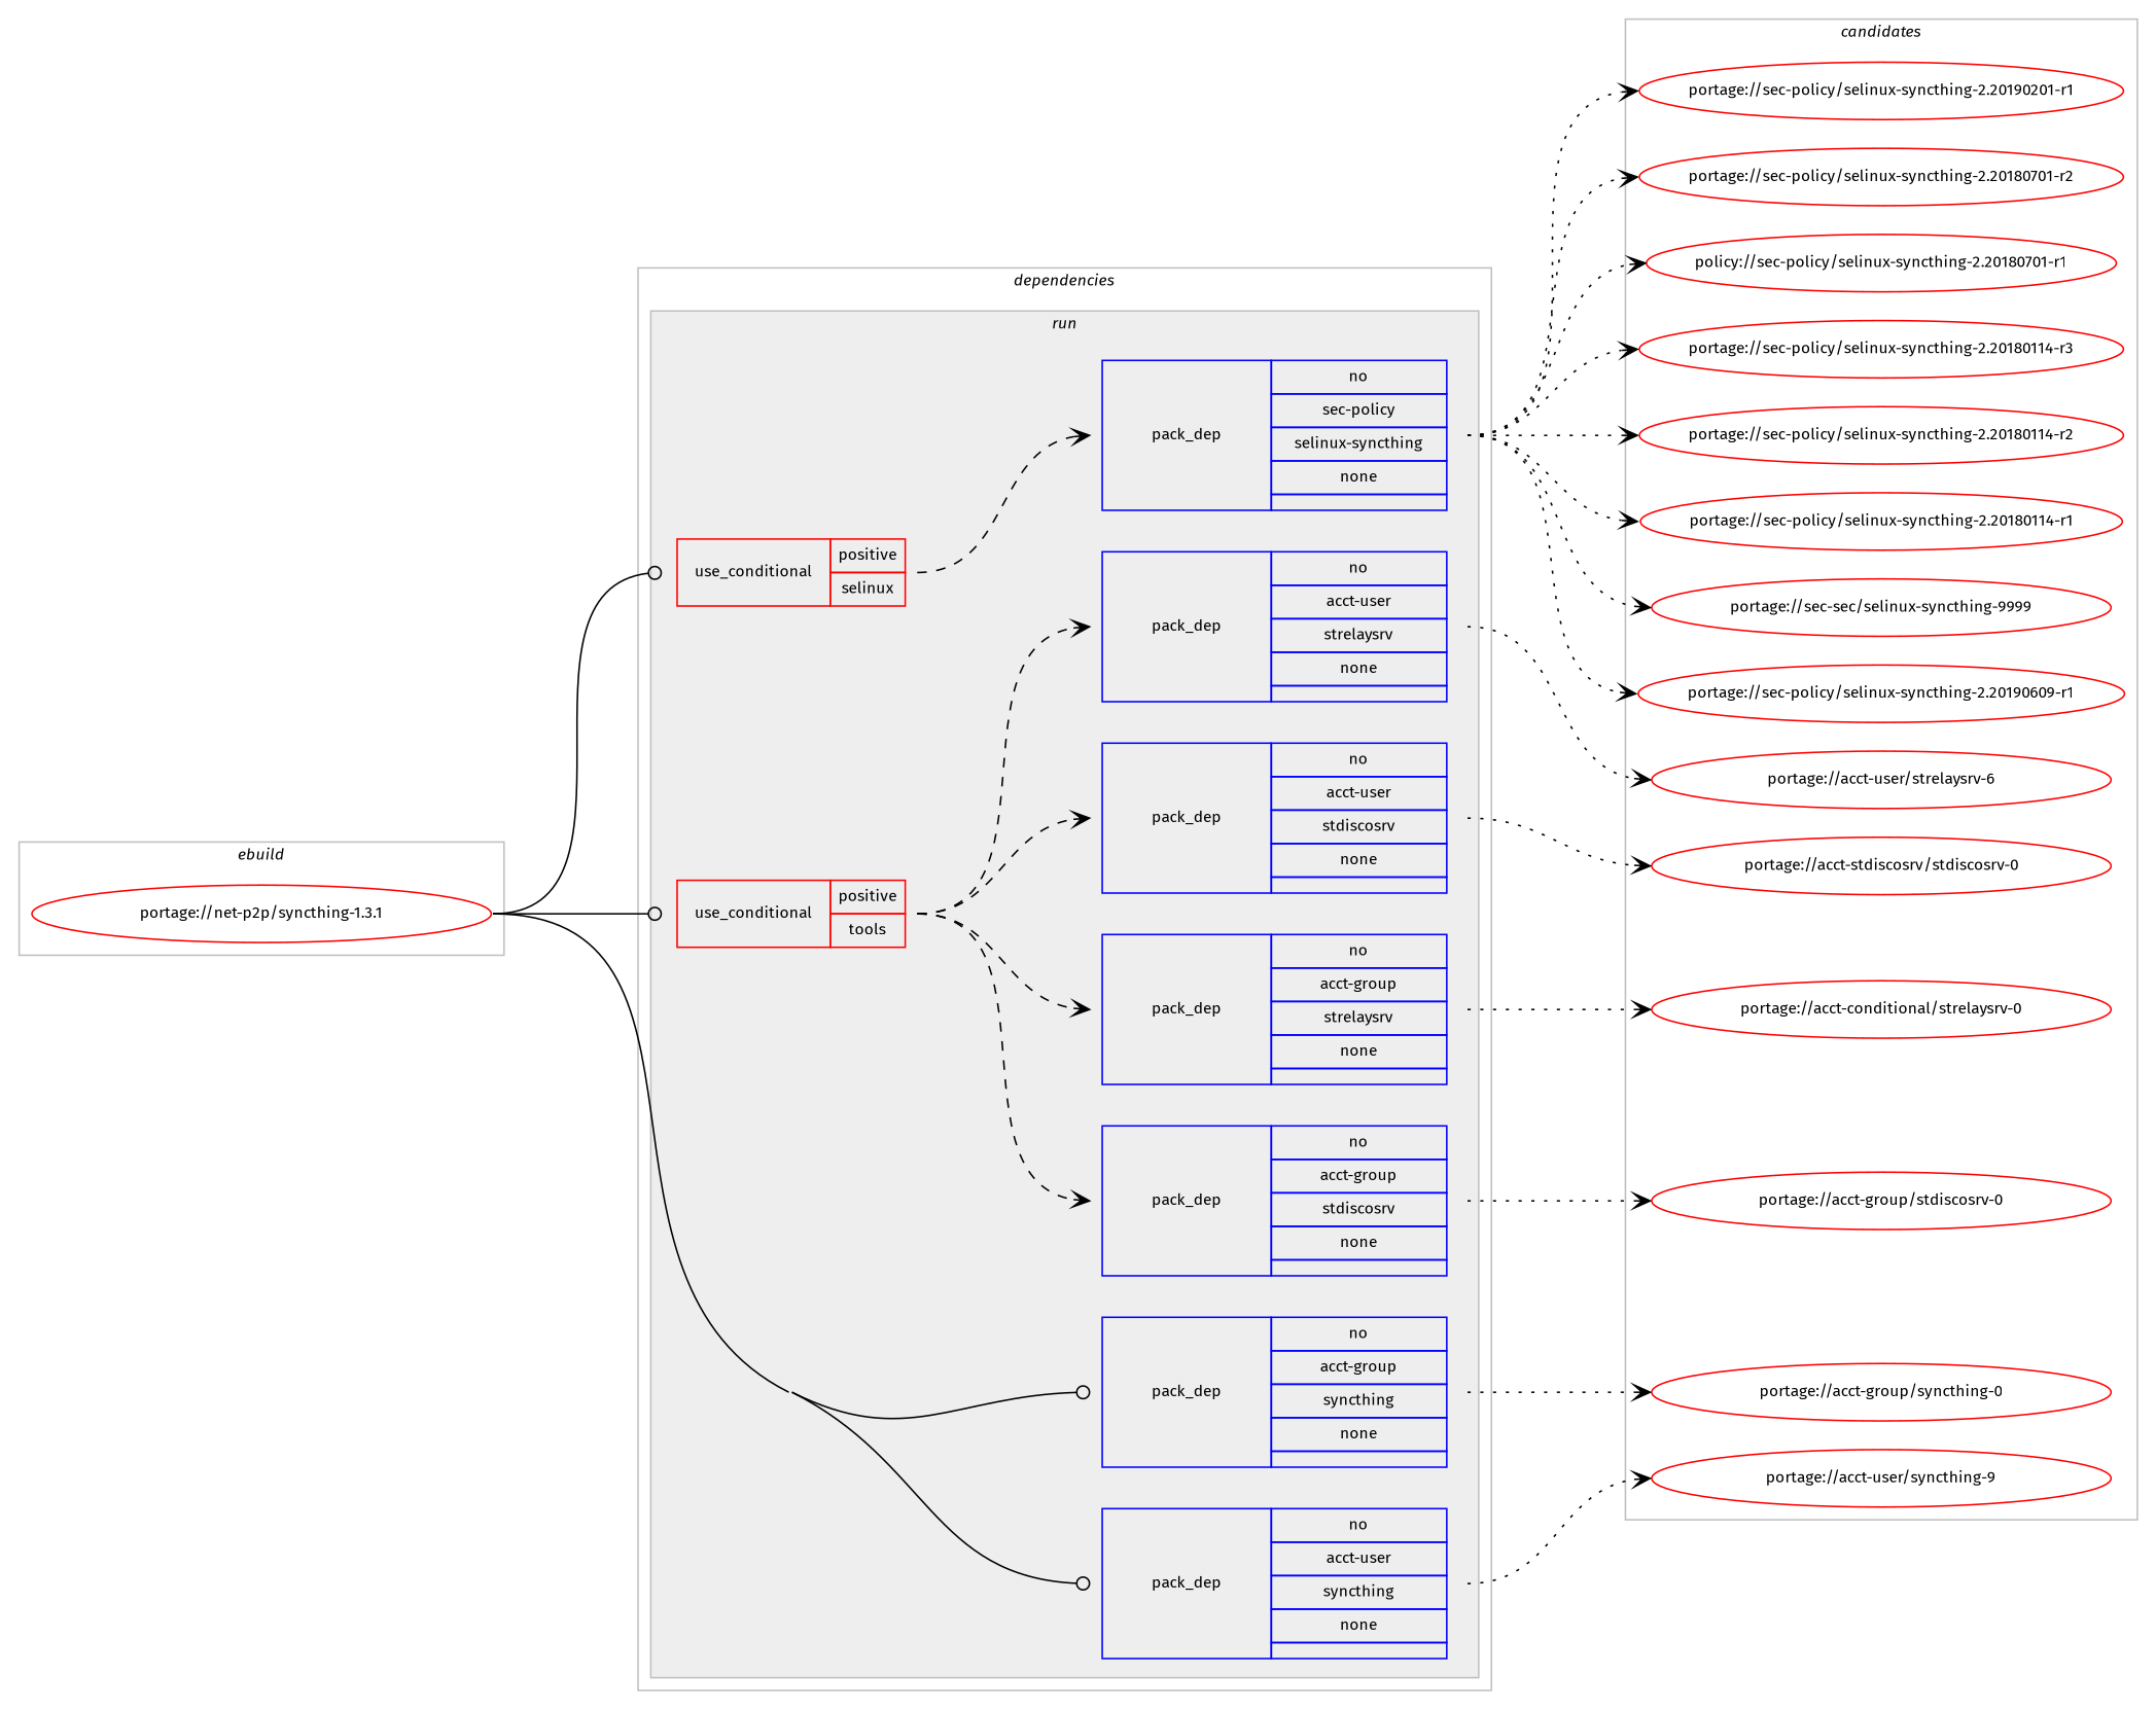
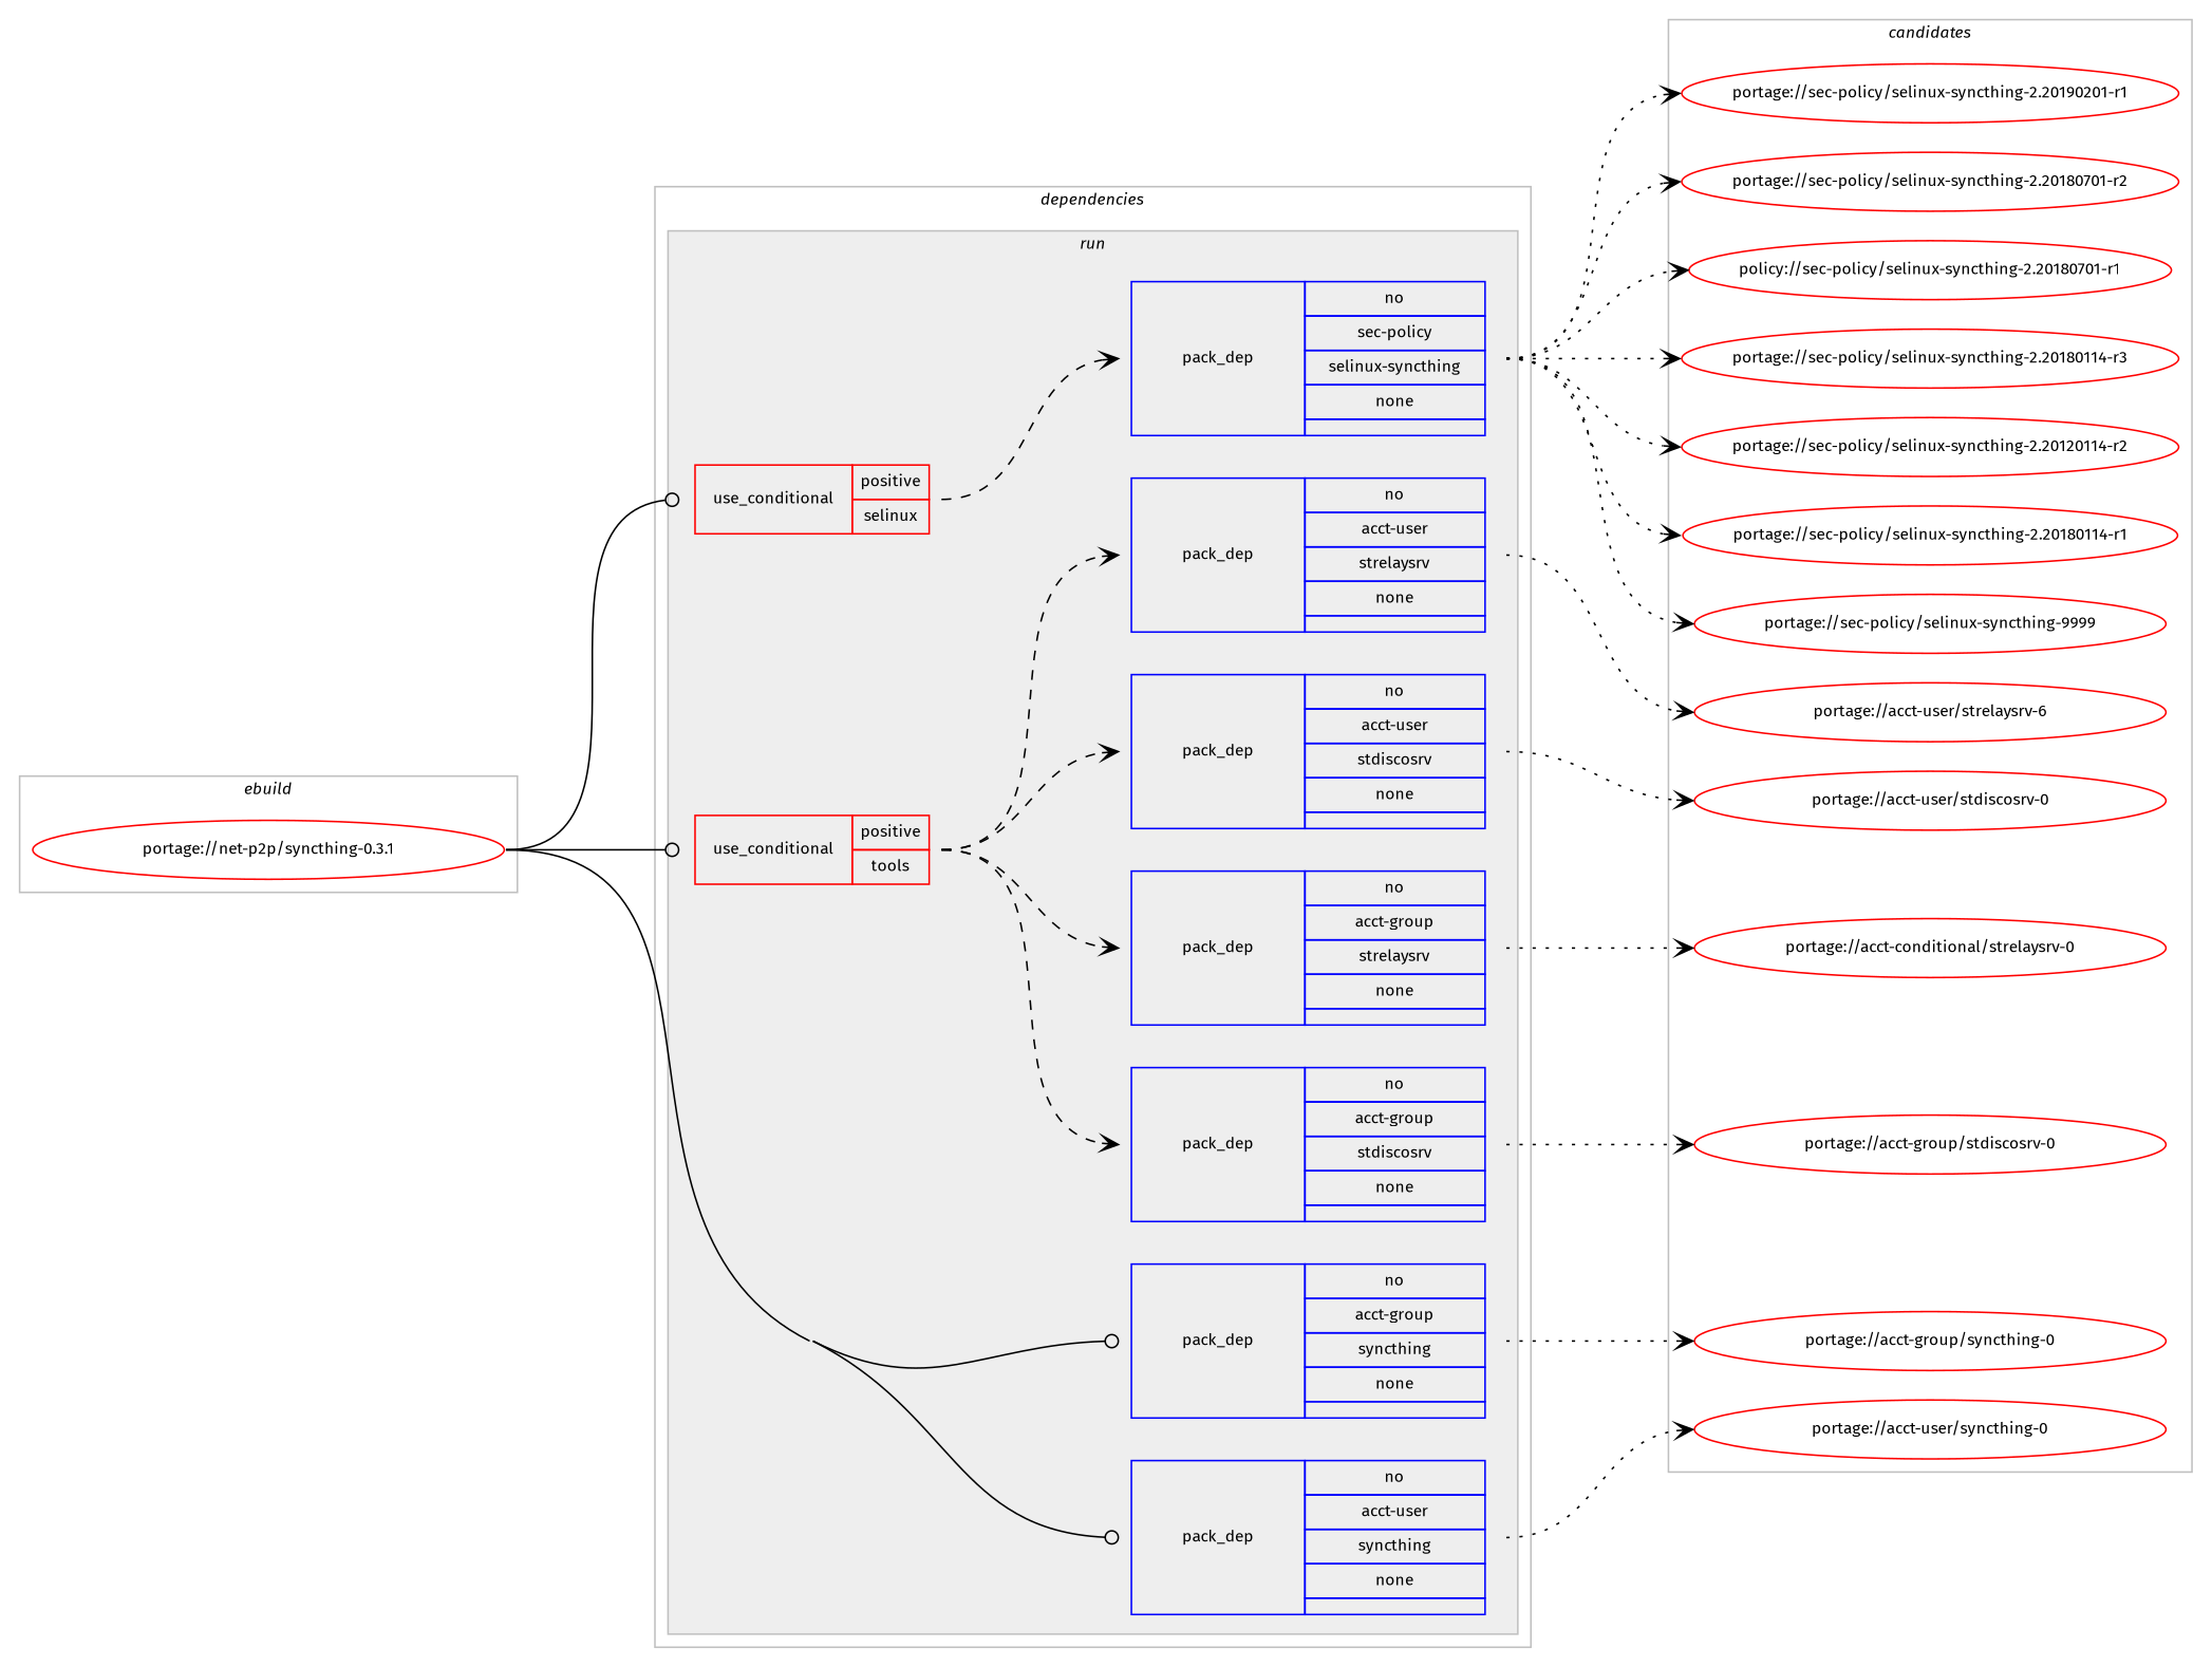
  digraph {
    compound=true
    concentrate=true
    fontname="Fira Sans"
    fontsize=10
    newrank=true
    rankdir=LR
    ranksep=1.5
    node [color=red fontname="Fira Sans" fontsize=10]
    edge [arrowhead=vee fontname="Fira Sans" headport=w style=dotted tailport=e weight=100]
-   n1 [label="portage://net-p2p/syncthing-1.3.1" width=4]
+   n1 [label="portage://net-p2p/syncthing-0.3.1" width=4]
    n2 [color=blue label=<<TABLE BORDER="0" CELLBORDER="1" CELLSPACING="0" CELLPADDING="4" WIDTH="220"><TR><TD ROWSPAN="6" CELLPADDING="30">pack_dep</TD></TR><TR><TD WIDTH="110">no</TD></TR><TR><TD>sec-policy</TD></TR><TR><TD>selinux-syncthing</TD></TR><TR><TD>none</TD></TR><TR><TD></TD></TR></TABLE>> shape=none]
    n3 [label=<<TABLE BORDER="0" CELLBORDER="1" CELLSPACING="0" CELLPADDING="4"><TR><TD ROWSPAN="3" CELLPADDING="10">use_conditional</TD></TR><TR><TD>positive</TD></TR><TR><TD>selinux</TD></TR></TABLE>> shape=none]
    n4 [color=blue label=<<TABLE BORDER="0" CELLBORDER="1" CELLSPACING="0" CELLPADDING="4" WIDTH="220"><TR><TD ROWSPAN="6" CELLPADDING="30">pack_dep</TD></TR><TR><TD WIDTH="110">no</TD></TR><TR><TD>acct-group</TD></TR><TR><TD>stdiscosrv</TD></TR><TR><TD>none</TD></TR><TR><TD></TD></TR></TABLE>> shape=none]
    n5 [color=blue label=<<TABLE BORDER="0" CELLBORDER="1" CELLSPACING="0" CELLPADDING="4" WIDTH="220"><TR><TD ROWSPAN="6" CELLPADDING="30">pack_dep</TD></TR><TR><TD WIDTH="110">no</TD></TR><TR><TD>acct-group</TD></TR><TR><TD>strelaysrv</TD></TR><TR><TD>none</TD></TR><TR><TD></TD></TR></TABLE>> shape=none]
    n6 [color=blue label=<<TABLE BORDER="0" CELLBORDER="1" CELLSPACING="0" CELLPADDING="4" WIDTH="220"><TR><TD ROWSPAN="6" CELLPADDING="30">pack_dep</TD></TR><TR><TD WIDTH="110">no</TD></TR><TR><TD>acct-user</TD></TR><TR><TD>stdiscosrv</TD></TR><TR><TD>none</TD></TR><TR><TD></TD></TR></TABLE>> shape=none]
    n7 [color=blue label=<<TABLE BORDER="0" CELLBORDER="1" CELLSPACING="0" CELLPADDING="4" WIDTH="220"><TR><TD ROWSPAN="6" CELLPADDING="30">pack_dep</TD></TR><TR><TD WIDTH="110">no</TD></TR><TR><TD>acct-user</TD></TR><TR><TD>strelaysrv</TD></TR><TR><TD>none</TD></TR><TR><TD></TD></TR></TABLE>> shape=none]
    n8 [label=<<TABLE BORDER="0" CELLBORDER="1" CELLSPACING="0" CELLPADDING="4"><TR><TD ROWSPAN="3" CELLPADDING="10">use_conditional</TD></TR><TR><TD>positive</TD></TR><TR><TD>tools</TD></TR></TABLE>> shape=none]
    n9 [color=blue label=<<TABLE BORDER="0" CELLBORDER="1" CELLSPACING="0" CELLPADDING="4" WIDTH="220"><TR><TD ROWSPAN="6" CELLPADDING="30">pack_dep</TD></TR><TR><TD WIDTH="110">no</TD></TR><TR><TD>acct-group</TD></TR><TR><TD>syncthing</TD></TR><TR><TD>none</TD></TR><TR><TD></TD></TR></TABLE>> shape=none]
    n10 [color=blue label=<<TABLE BORDER="0" CELLBORDER="1" CELLSPACING="0" CELLPADDING="4" WIDTH="220"><TR><TD ROWSPAN="6" CELLPADDING="30">pack_dep</TD></TR><TR><TD WIDTH="110">no</TD></TR><TR><TD>acct-user</TD></TR><TR><TD>syncthing</TD></TR><TR><TD>none</TD></TR><TR><TD></TD></TR></TABLE>> shape=none]
-   n11 [label="portage://sec-sec/selinux-syncthing-9999" width=4]
-   n12 [label="portage://sec-policy/selinux-syncthing-2.20190609-r1" width=4]
+   n11 [label="portage://sec-policy/selinux-syncthing-9999" width=4]
    n13 [label="portage://sec-policy/selinux-syncthing-2.20190201-r1" width=4]
    n14 [label="portage://sec-policy/selinux-syncthing-2.20180701-r2" width=4]
    n15 [label="policy://sec-policy/selinux-syncthing-2.20180701-r1" width=4]
    n16 [label="portage://sec-policy/selinux-syncthing-2.20180114-r3" width=4]
-   n17 [label="portage://sec-policy/selinux-syncthing-2.20180114-r2" width=4]
+   n17 [label="portage://sec-policy/selinux-syncthing-2.20120114-r2" width=4]
    n18 [label="portage://sec-policy/selinux-syncthing-2.20180114-r1" width=4]
    n19 [label="portage://acct-group/stdiscosrv-0" width=4]
    n20 [label="portage://acct-conditional/strelaysrv-0" width=4]
-   n21 [label="portage://acct-stdiscosrv/stdiscosrv-0" width=4]
+   n21 [label="portage://acct-user/stdiscosrv-0" width=4]
    n22 [label="portage://acct-user/strelaysrv-6" width=4]
    n23 [label="portage://acct-group/syncthing-0" width=4]
-   n24 [label="portage://acct-user/syncthing-9" width=4]
+   n24 [label="portage://acct-user/syncthing-0" width=4]
    subgraph cluster_1 {
      color=gray
      label=<<i>ebuild</i>>
      rank=same
      n1
    }
    subgraph cluster_2 {
      color=gray
      label=<<i>dependencies</i>>
      subgraph cluster_3 {
        color=gray
        fillcolor="#eeeeee"
        label=<<i>compile</i>>
        style=filled
      }
      subgraph cluster_4 {
        color=gray
        fillcolor="#eeeeee"
        label=<<i>compile and run</i>>
        style=filled
      }
      subgraph cluster_5 {
        color=gray
        fillcolor="#eeeeee"
        label=<<i>run</i>>
        style=filled
        subgraph sub_6 {
          color=gray
          fillcolor="#eeeeee"
          label=<<i>run</i>>
          style=filled
          n3
          subgraph sub_7 {
            color=gray
            fillcolor="#eeeeee"
            label=<<i>run</i>>
            style=filled
            n2
          }
        }
        subgraph sub_8 {
          color=gray
          fillcolor="#eeeeee"
          label=<<i>run</i>>
          style=filled
          n8
          subgraph sub_9 {
            color=gray
            fillcolor="#eeeeee"
            label=<<i>run</i>>
            style=filled
            n4
          }
          subgraph sub_10 {
            color=gray
            fillcolor="#eeeeee"
            label=<<i>run</i>>
            style=filled
            n5
          }
          subgraph sub_11 {
            color=gray
            fillcolor="#eeeeee"
            label=<<i>run</i>>
            style=filled
            n6
          }
          subgraph sub_12 {
            color=gray
            fillcolor="#eeeeee"
            label=<<i>run</i>>
            style=filled
            n7
          }
        }
        subgraph sub_13 {
          color=gray
          fillcolor="#eeeeee"
          label=<<i>run</i>>
          style=filled
          n9
        }
        subgraph sub_14 {
          color=gray
          fillcolor="#eeeeee"
          label=<<i>run</i>>
          style=filled
          n10
        }
      }
    }
    subgraph cluster_15 {
      color=gray
      label=<<i>candidates</i>>
      rank=same
      subgraph sub_16 {
        color=black
        label=<<i>candidates</i>>
        nodesep=1
        rank=same
        n11
-       n12
        n13
        n14
        n15
        n16
        n17
        n18
      }
      subgraph sub_17 {
        color=black
        label=<<i>candidates</i>>
        nodesep=1
        rank=same
        n19
      }
      subgraph sub_18 {
        color=black
        label=<<i>candidates</i>>
        nodesep=1
        rank=same
        n20
      }
      subgraph sub_19 {
        color=black
        label=<<i>candidates</i>>
        nodesep=1
        rank=same
        n21
      }
      subgraph sub_20 {
        color=black
        label=<<i>candidates</i>>
        nodesep=1
        rank=same
        n22
      }
      subgraph sub_21 {
        color=black
        label=<<i>candidates</i>>
        nodesep=1
        rank=same
        n23
      }
      subgraph sub_22 {
        color=black
        label=<<i>candidates</i>>
        nodesep=1
        rank=same
        n24
      }
    }
    n1 -> n3 [arrowhead=odot style=solid weight=20]
    n1 -> n8 [arrowhead=odot style=solid weight=20]
    n1 -> n9 [arrowhead=odot style=solid weight=20]
    n1 -> n10 [arrowhead=odot style=solid weight=20]
    n2 -> n11
-   n2 -> n12
    n2 -> n13
    n2 -> n14
    n2 -> n15
    n2 -> n16
    n2 -> n17
    n2 -> n18
    n3 -> n2 [style=dashed weight=20]
    n4 -> n19
    n5 -> n20
    n6 -> n21
    n7 -> n22
    n8 -> n4 [style=dashed weight=20]
    n8 -> n5 [style=dashed weight=20]
    n8 -> n6 [style=dashed weight=20]
    n8 -> n7 [style=dashed weight=20]
    n9 -> n23
    n10 -> n24
  }
